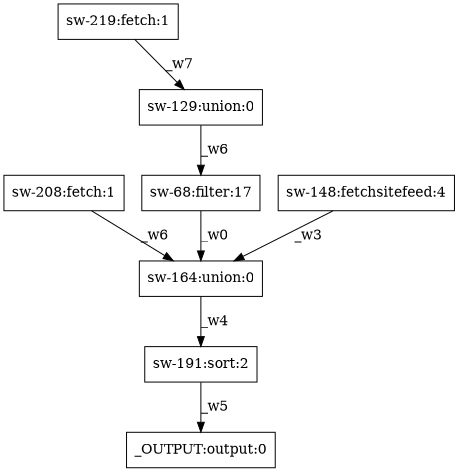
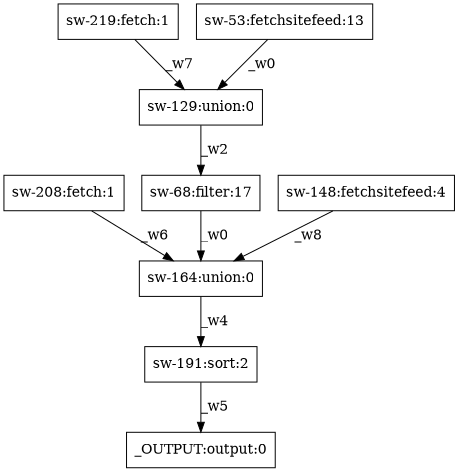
  digraph {
    node [shape=box]
    n1 [label="_OUTPUT:output:0"]
    n2 [label="sw-208:fetch:1"]
    n3 [label="sw-164:union:0"]
    n4 [label="sw-191:sort:2"]
    n5 [label="sw-219:fetch:1"]
    n6 [label="sw-129:union:0"]
    n7 [label="sw-68:filter:17"]
+   n8 [label="sw-53:fetchsitefeed:13"]
    n9 [label="sw-148:fetchsitefeed:4"]
    n2 -> n3 [label=_w6]
    n3 -> n4 [label=_w4]
    n4 -> n1 [label=_w5]
    n5 -> n6 [label=_w7]
-   n6 -> n7 [label=_w6]
+   n6 -> n7 [label=_w2]
    n7 -> n3 [label=_w0]
-   n9 -> n3 [label=_w3]
+   n8 -> n6 [label=_w0]
+   n9 -> n3 [label=_w8]
  }
